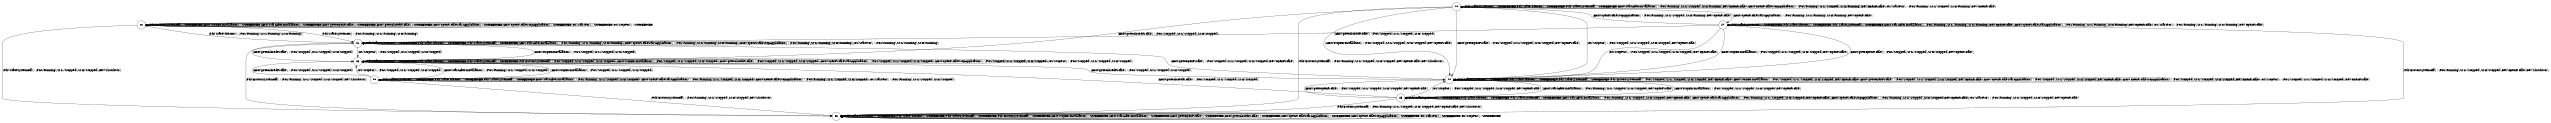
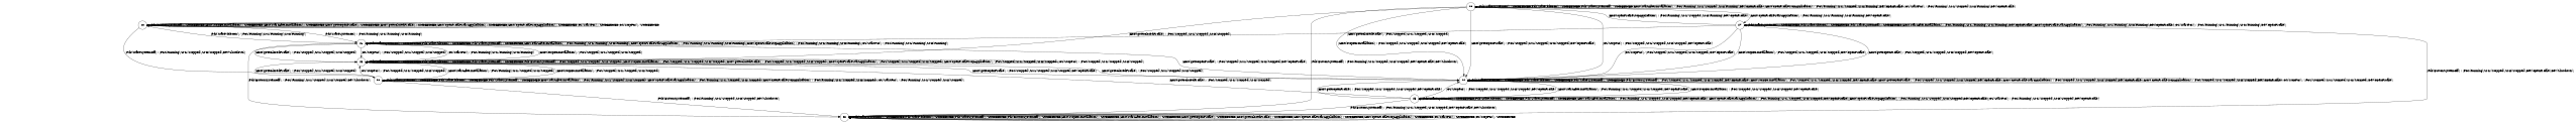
  digraph {
    node [shape=circle]
    n1 [label=s0]
    n2 [label=s1]
    n3 [label=s2]
    n4 [label=s3]
    n5 [label=s4]
    n6 [label=s8]
    n7 [label=s5]
    n8 [label=s6]
    n9 [label=s7]
    n1 -> n1 [label="|Pds(ButtonSystemOff)| / UNDEFINED"]
    n1 -> n1 [label="|Host(stopForInstallation)| / UNDEFINED"]
    n1 -> n1 [label="|Host(startAfterInstallation)| / UNDEFINED"]
    n1 -> n1 [label="|Host(goToOpenProfile)| / UNDEFINED"]
    n1 -> n1 [label="|Host(goToClosedProfile)| / UNDEFINED"]
    n1 -> n1 [label="|Host(openProfileStartApplication)| / UNDEFINED"]
    n1 -> n1 [label="|Host(openProfileStopApplication)| / UNDEFINED"]
    n1 -> n1 [label="|OS(StartPcs)| / UNDEFINED"]
    n1 -> n1 [label="|OS(StopPcs)| / UNDEFINED"]
    n1 -> n2 [label="|Pds(StateSystemOn)| / |PCS(Running);SM1(Running);SM2(Running)|"]
    n1 -> n2 [label="|Pds(StateVideoOn)| / |PCS(Running);SM1(Running);SM2(Running)|"]
-   n1 -> n3 [label="|Pds(StateSystemOff)| / |PCS(Running);SM1(Stopped);SM2(Stopped);Dev(Shutdown)|"]
+   n1 -> n6 [label="|Pds(StateSystemOff)| / |PCS(Running);SM1(Stopped);SM2(Stopped);Dev(Shutdown)|"]
    n2 -> n2 [label="|Pds(StateSystemOn)| / UNDEFINED"]
    n2 -> n2 [label="|Pds(StateVideoOn)| / UNDEFINED"]
    n2 -> n2 [label="|Pds(StateSystemOff)| / UNDEFINED"]
    n2 -> n2 [label="|Host(startAfterInstallation)| / |PCS(Running);SM1(Running);SM2(Running)|"]
    n2 -> n2 [label="|Host(openProfileStartApplication)| / |PCS(Running);SM1(Running);SM2(Running)|"]
    n2 -> n2 [label="|Host(openProfileStopApplication)| / |PCS(Running);SM1(Running);SM2(Running)|"]
    n2 -> n2 [label="|OS(StartPcs)| / |PCS(Running);SM1(Running);SM2(Running)|"]
    n2 -> n3 [label="|Pds(ButtonSystemOff)| / |PCS(Running);SM1(Stopped);SM2(Stopped);Dev(Shutdown)|"]
    n2 -> n4 [label="|Host(stopForInstallation)| / |PCS(Stopped);SM1(Stopped);SM2(Stopped)|"]
    n2 -> n4 [label="|Host(goToClosedProfile)| / |PCS(Stopped);SM1(Stopped);SM2(Stopped)|"]
    n2 -> n4 [label="|OS(StopPcs)| / |PCS(Stopped);SM1(Stopped);SM2(Stopped)|"]
    n2 -> n5 [label="|Host(goToOpenProfile)| / |PCS(Stopped);SM1(Stopped);SM2(Stopped);Dev(OpenProfile)|"]
    n3 -> n3 [label="|Pds(StateSystemOn)| / UNDEFINED"]
    n3 -> n3 [label="|Pds(StateVideoOn)| / UNDEFINED"]
    n3 -> n3 [label="|Pds(StateSystemOff)| / UNDEFINED"]
    n3 -> n3 [label="|Pds(ButtonSystemOff)| / UNDEFINED"]
    n3 -> n3 [label="|Host(stopForInstallation)| / UNDEFINED"]
    n3 -> n3 [label="|Host(startAfterInstallation)| / UNDEFINED"]
    n3 -> n3 [label="|Host(goToOpenProfile)| / UNDEFINED"]
    n3 -> n3 [label="|Host(goToClosedProfile)| / UNDEFINED"]
    n3 -> n3 [label="|Host(openProfileStartApplication)| / UNDEFINED"]
    n3 -> n3 [label="|Host(openProfileStopApplication)| / UNDEFINED"]
    n3 -> n3 [label="|OS(StartPcs)| / UNDEFINED"]
    n3 -> n3 [label="|OS(StopPcs)| / UNDEFINED"]
+   n4 -> n2 [label="|OS(StartPcs)| / |PCS(Running);SM1(Running);SM2(Running)|"]
    n4 -> n4 [label="|Pds(StateSystemOn)| / UNDEFINED"]
    n4 -> n4 [label="|Pds(StateVideoOn)| / UNDEFINED"]
    n4 -> n4 [label="|Pds(StateSystemOff)| / UNDEFINED"]
    n4 -> n4 [label="|Pds(ButtonSystemOff)| / |PCS(Stopped);SM1(Stopped);SM2(Stopped)|"]
    n4 -> n4 [label="|Host(stopForInstallation)| / |PCS(Stopped);SM1(Stopped);SM2(Stopped)|"]
    n4 -> n4 [label="|Host(goToClosedProfile)| / |PCS(Stopped);SM1(Stopped);SM2(Stopped)|"]
    n4 -> n4 [label="|Host(openProfileStartApplication)| / |PCS(Stopped);SM1(Stopped);SM2(Stopped)|"]
    n4 -> n4 [label="|Host(openProfileStopApplication)| / |PCS(Stopped);SM1(Stopped);SM2(Stopped)|"]
    n4 -> n4 [label="|OS(StopPcs)| / |PCS(Stopped);SM1(Stopped);SM2(Stopped)|"]
+   n4 -> n5 [label="|Host(goToOpenProfile)| / |PCS(Stopped);SM1(Stopped);SM2(Stopped);Dev(OpenProfile)|"]
    n4 -> n6 [label="|Host(startAfterInstallation)| / |PCS(Running);SM1(Stopped);SM2(Stopped)|"]
    n5 -> n4 [label="|Host(goToClosedProfile)| / |PCS(Stopped);SM1(Stopped);SM2(Stopped)|"]
    n5 -> n5 [label="|Pds(StateSystemOn)| / UNDEFINED"]
    n5 -> n5 [label="|Pds(StateVideoOn)| / UNDEFINED"]
    n5 -> n5 [label="|Pds(StateSystemOff)| / UNDEFINED"]
    n5 -> n5 [label="|Pds(ButtonSystemOff)| / |PCS(Stopped);SM1(Stopped);SM2(Stopped);Dev(OpenProfile)|"]
    n5 -> n5 [label="|Host(stopForInstallation)| / |PCS(Stopped);SM1(Stopped);SM2(Stopped);Dev(OpenProfile)|"]
    n5 -> n5 [label="|Host(goToOpenProfile)| / |PCS(Stopped);SM1(Stopped);SM2(Stopped);Dev(OpenProfile)|"]
    n5 -> n5 [label="|Host(openProfileStartApplication)| / |PCS(Stopped);SM1(Stopped);SM2(Stopped);Dev(OpenProfile)|"]
    n5 -> n5 [label="|Host(openProfileStopApplication)| / |PCS(Stopped);SM1(Stopped);SM2(Stopped);Dev(OpenProfile)|"]
    n5 -> n5 [label="|OS(StopPcs)| / |PCS(Stopped);SM1(Stopped);SM2(Stopped);Dev(OpenProfile)|"]
    n5 -> n7 [label="|Host(startAfterInstallation)| / |PCS(Running);SM1(Stopped);SM2(Stopped);Dev(OpenProfile)|"]
    n6 -> n3 [label="|Pds(ButtonSystemOff)| / |PCS(Running);SM1(Stopped);SM2(Stopped);Dev(Shutdown)|"]
    n6 -> n4 [label="|Host(stopForInstallation)| / |PCS(Stopped);SM1(Stopped);SM2(Stopped)|"]
    n6 -> n4 [label="|Host(goToClosedProfile)| / |PCS(Stopped);SM1(Stopped);SM2(Stopped)|"]
    n6 -> n4 [label="|OS(StopPcs)| / |PCS(Stopped);SM1(Stopped);SM2(Stopped)|"]
    n6 -> n6 [label="|Pds(StateSystemOn)| / UNDEFINED"]
    n6 -> n6 [label="|Pds(StateVideoOn)| / UNDEFINED"]
    n6 -> n6 [label="|Pds(StateSystemOff)| / UNDEFINED"]
    n6 -> n6 [label="|Host(startAfterInstallation)| / |PCS(Running);SM1(Stopped);SM2(Stopped)|"]
    n6 -> n6 [label="|Host(openProfileStartApplication)| / |PCS(Running);SM1(Stopped);SM2(Stopped)|"]
    n6 -> n6 [label="|Host(openProfileStopApplication)| / |PCS(Running);SM1(Stopped);SM2(Stopped)|"]
    n6 -> n6 [label="|OS(StartPcs)| / |PCS(Running);SM1(Stopped);SM2(Stopped)|"]
    n7 -> n3 [label="|Pds(ButtonSystemOff)| / |PCS(Running);SM1(Stopped);SM2(Stopped);Dev(OpenProfile);Dev(Shutdown)|"]
    n7 -> n4 [label="|Host(goToClosedProfile)| / |PCS(Stopped);SM1(Stopped);SM2(Stopped)|"]
    n7 -> n5 [label="|Host(stopForInstallation)| / |PCS(Stopped);SM1(Stopped);SM2(Stopped);Dev(OpenProfile)|"]
    n7 -> n5 [label="|Host(goToOpenProfile)| / |PCS(Stopped);SM1(Stopped);SM2(Stopped);Dev(OpenProfile)|"]
    n7 -> n5 [label="|OS(StopPcs)| / |PCS(Stopped);SM1(Stopped);SM2(Stopped);Dev(OpenProfile)|"]
    n7 -> n7 [label="|Pds(StateSystemOn)| / UNDEFINED"]
    n7 -> n7 [label="|Pds(StateVideoOn)| / UNDEFINED"]
    n7 -> n7 [label="|Pds(StateSystemOff)| / UNDEFINED"]
    n7 -> n7 [label="|Host(startAfterInstallation)| / |PCS(Running);SM1(Stopped);SM2(Stopped);Dev(OpenProfile)|"]
    n7 -> n7 [label="|Host(openProfileStartApplication)| / |PCS(Running);SM1(Stopped);SM2(Stopped);Dev(OpenProfile)|"]
    n7 -> n7 [label="|Host(openProfileStopApplication)| / |PCS(Running);SM1(Stopped);SM2(Stopped);Dev(OpenProfile)|"]
    n7 -> n7 [label="|OS(StartPcs)| / |PCS(Running);SM1(Stopped);SM2(Stopped);Dev(OpenProfile)|"]
    n8 -> n3 [label="|Pds(ButtonSystemOff)| / |PCS(Running);SM1(Stopped);SM2(Stopped);Dev(OpenProfile);Dev(Shutdown)|"]
    n8 -> n4 [label="|Host(goToClosedProfile)| / |PCS(Stopped);SM1(Stopped);SM2(Stopped)|"]
    n8 -> n5 [label="|Host(stopForInstallation)| / |PCS(Stopped);SM1(Stopped);SM2(Stopped);Dev(OpenProfile)|"]
    n8 -> n5 [label="|Host(goToOpenProfile)| / |PCS(Stopped);SM1(Stopped);SM2(Stopped);Dev(OpenProfile)|"]
    n8 -> n5 [label="|OS(StopPcs)| / |PCS(Stopped);SM1(Stopped);SM2(Stopped);Dev(OpenProfile)|"]
    n8 -> n8 [label="|Pds(StateSystemOn)| / UNDEFINED"]
    n8 -> n8 [label="|Pds(StateVideoOn)| / UNDEFINED"]
    n8 -> n8 [label="|Pds(StateSystemOff)| / UNDEFINED"]
    n8 -> n8 [label="|Host(startAfterInstallation)| / |PCS(Running);SM1(Stopped);SM2(Running);Dev(OpenProfile)|"]
    n8 -> n8 [label="|Host(openProfileStopApplication)| / |PCS(Running);SM1(Stopped);SM2(Running);Dev(OpenProfile)|"]
    n8 -> n8 [label="|OS(StartPcs)| / |PCS(Running);SM1(Stopped);SM2(Running);Dev(OpenProfile)|"]
    n8 -> n9 [label="|Host(openProfileStartApplication)| / |PCS(Running);SM1(Running);SM2(Running);Dev(OpenProfile)|"]
    n9 -> n2 [label="|Host(goToClosedProfile)| / |PCS(Stopped);SM1(Stopped);SM2(Stopped)|"]
    n9 -> n3 [label="|Pds(ButtonSystemOff)| / |PCS(Running);SM1(Stopped);SM2(Stopped);Dev(OpenProfile);Dev(Shutdown)|"]
    n9 -> n5 [label="|Host(stopForInstallation)| / |PCS(Stopped);SM1(Stopped);SM2(Stopped);Dev(OpenProfile)|"]
    n9 -> n5 [label="|Host(goToOpenProfile)| / |PCS(Stopped);SM1(Stopped);SM2(Stopped);Dev(OpenProfile)|"]
    n9 -> n5 [label="|OS(StopPcs)| / |PCS(Stopped);SM1(Stopped);SM2(Stopped);Dev(OpenProfile)|"]
    n9 -> n8 [label="|Host(openProfileStopApplication)| / |PCS(Running);SM1(Stopped);SM2(Running);Dev(OpenProfile)|"]
    n9 -> n9 [label="|Pds(StateSystemOn)| / UNDEFINED"]
    n9 -> n9 [label="|Pds(StateVideoOn)| / UNDEFINED"]
    n9 -> n9 [label="|Pds(StateSystemOff)| / UNDEFINED"]
    n9 -> n9 [label="|Host(startAfterInstallation)| / |PCS(Running);SM1(Running);SM2(Running);Dev(OpenProfile)|"]
    n9 -> n9 [label="|Host(openProfileStartApplication)| / |PCS(Running);SM1(Running);SM2(Running);Dev(OpenProfile)|"]
    n9 -> n9 [label="|OS(StartPcs)| / |PCS(Running);SM1(Running);SM2(Running);Dev(OpenProfile)|"]
  }
